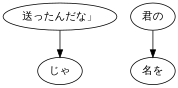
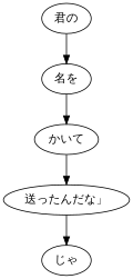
  digraph {
    fontname="Liberation Sans"
    node [fontname="Liberation Sans"]
    edge [fontname="Liberation Sans"]
    n1 [label="じゃ"]
    n2 [label="送ったんだな」"]
    n3 [label="君の"]
    n4 [label="名を"]
+   n5 [label="かいて"]
    n2 -> n1
    n3 -> n4
+   n4 -> n5
+   n5 -> n2
  }
